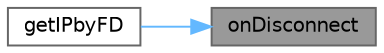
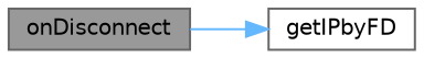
  digraph {
    rankdir=LR
    node [fontname=Helvetica fontsize=10 shape=box style=filled]
    n1 [color=gray40 fillcolor=grey60 fontcolor=black height=0.2 label=onDisconnect width=0.4]
    n2 [color=grey40 fillcolor=white height=0.2 label=getIPbyFD width=0.4]
-   n2 -> n1 [color=steelblue1 fontname=Helvetica fontsize=10 labelfontname=Helvetica labelfontsize=10 style=solid]
+   n1 -> n2 [color=steelblue1 fontname=Helvetica fontsize=10 labelfontname=Helvetica labelfontsize=10 style=solid]
  }
